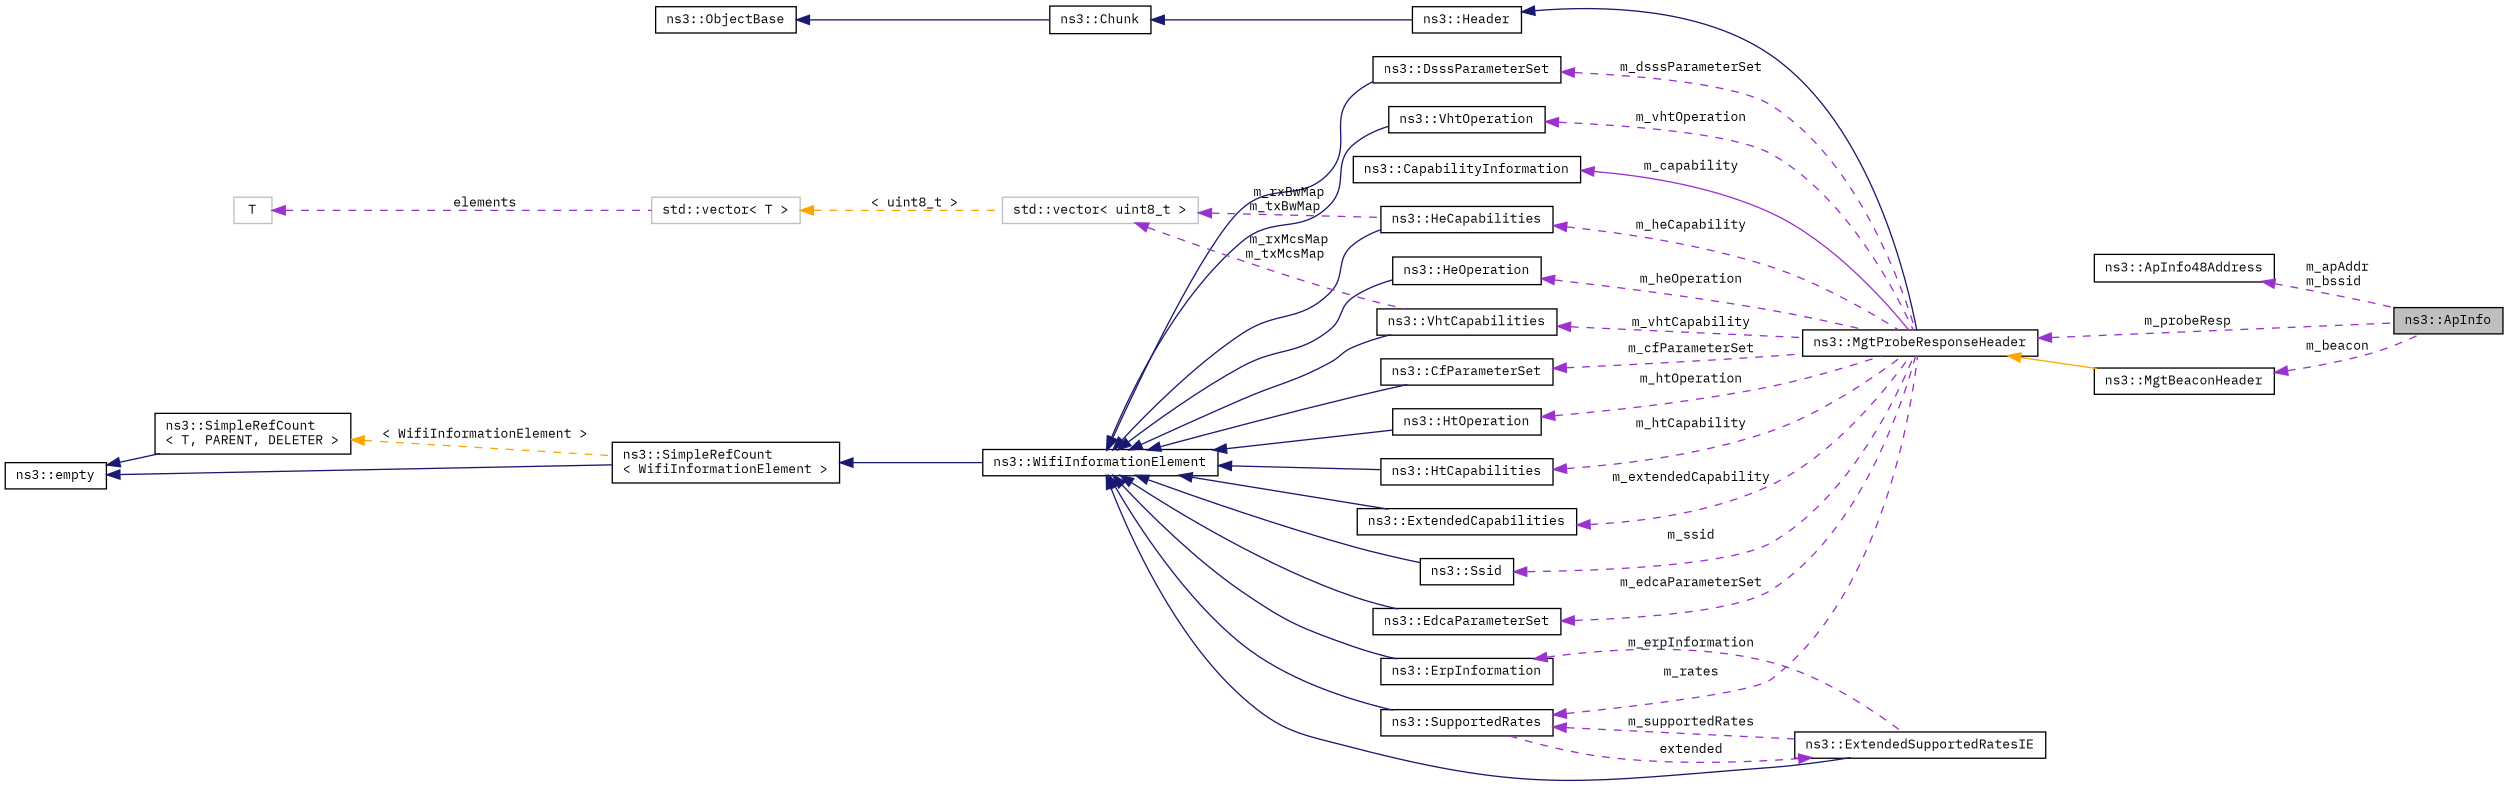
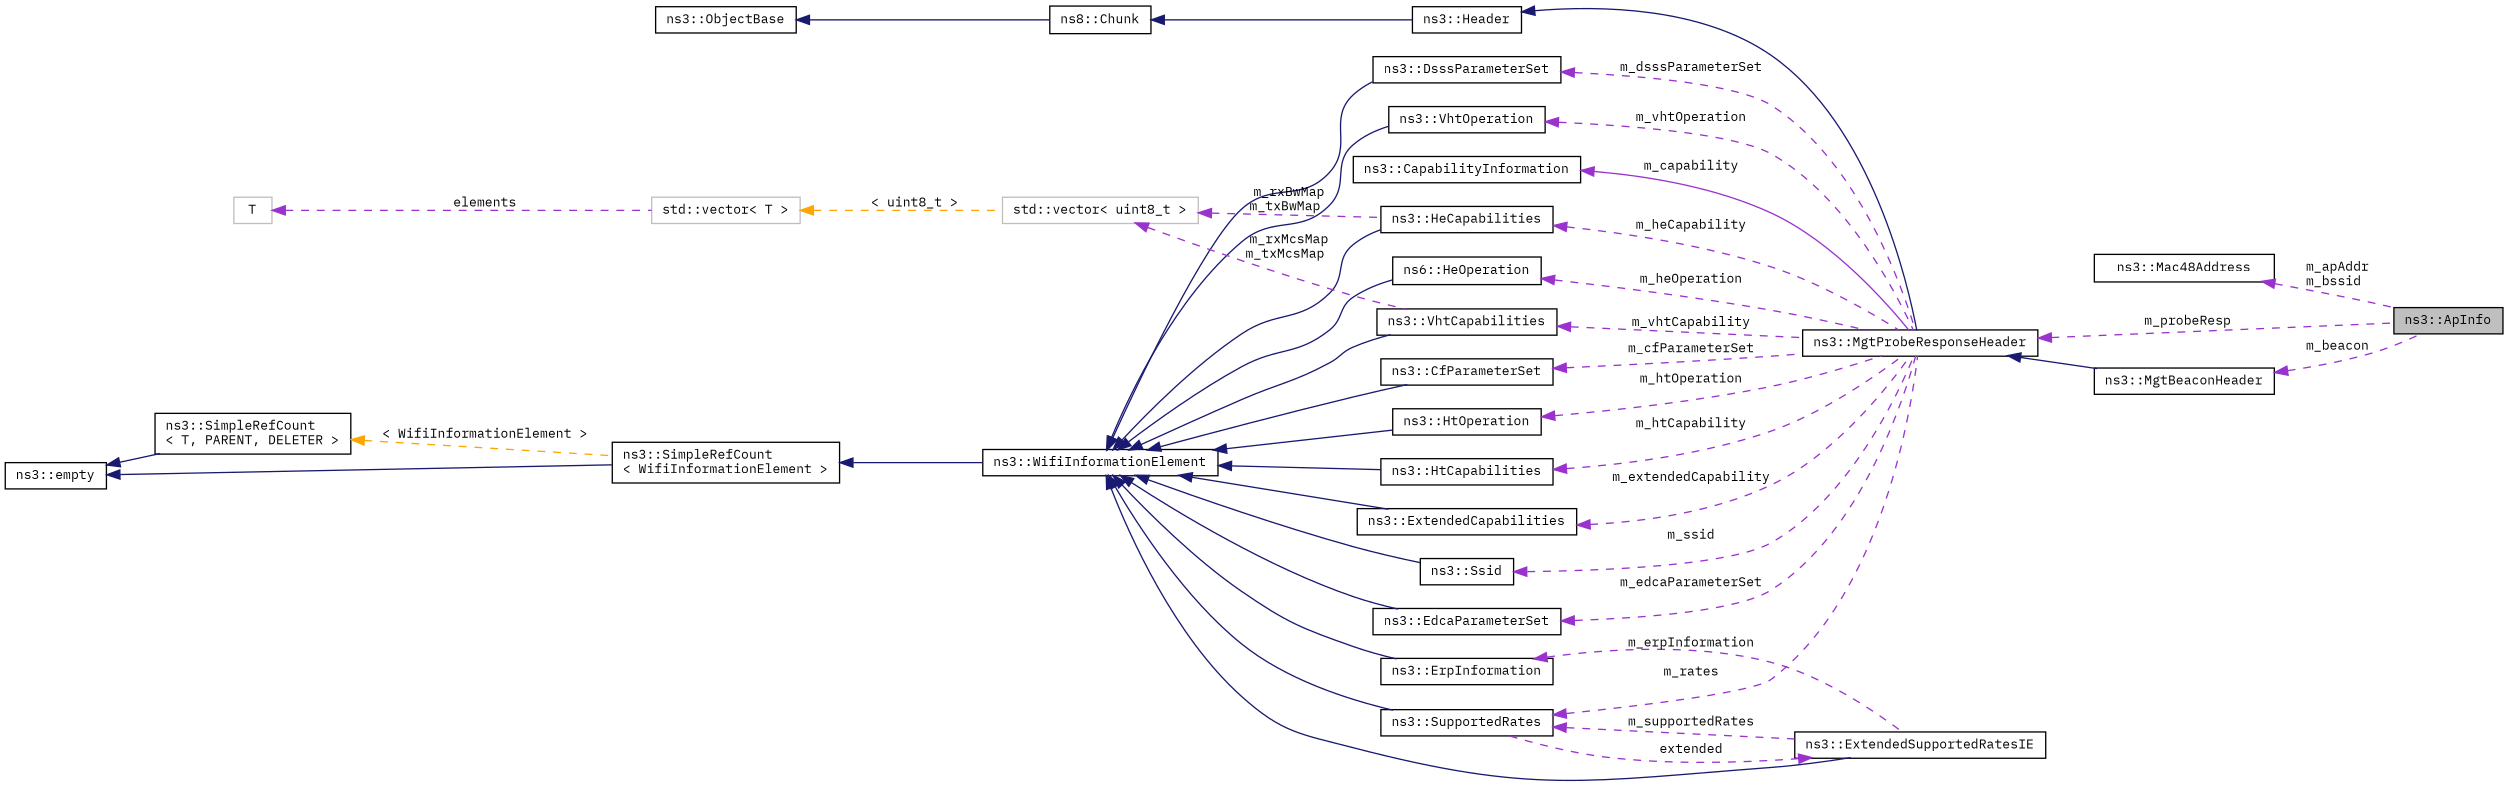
  digraph {
    fontname="IBM Plex Mono"
    rankdir=LR
    node [color=black fillcolor=white fontname="IBM Plex Mono" fontsize=10 shape=record style=filled]
    edge [color=darkorchid3 dir=back fontname="IBM Plex Mono" fontsize=10 labelfontname=Helvetica labelfontsize=10 style=dashed]
    n1 [fillcolor=grey75 fontcolor=black height=0.2 label="ns3::ApInfo" width=0.4]
-   n2 [height=0.2 label="ns3::ApInfo48Address" width=0.4]
+   n2 [height=0.2 label="ns3::Mac48Address" width=0.4]
    n3 [height=0.2 label="ns3::MgtProbeResponseHeader" width=0.4]
    n4 [height=0.2 label="ns3::MgtBeaconHeader" width=0.4]
    n5 [height=0.2 label="ns3::Header" width=0.4]
-   n6 [height=0.2 label="ns3::Chunk" width=0.4]
+   n6 [height=0.2 label="ns8::Chunk" width=0.4]
    n7 [height=0.2 label="ns3::ObjectBase" width=0.4]
    n8 [height=0.2 label="ns3::ExtendedCapabilities" width=0.4]
    n9 [height=0.2 label="ns3::WifiInformationElement" width=0.4]
    n10 [height=0.2 label="ns3::Ssid" width=0.4]
    n11 [height=0.2 label="ns3::SupportedRates" width=0.4]
    n12 [height=0.2 label="ns3::ExtendedSupportedRatesIE" width=0.4]
    n13 [height=0.2 label="ns3::EdcaParameterSet" width=0.4]
    n14 [height=0.2 label="ns3::ErpInformation" width=0.4]
    n15 [height=0.2 label="ns3::DsssParameterSet" width=0.4]
    n16 [height=0.2 label="ns3::VhtOperation" width=0.4]
-   n17 [height=0.2 label="ns3::HeOperation" width=0.4]
+   n17 [height=0.2 label="ns6::HeOperation" width=0.4]
    n18 [height=0.2 label="ns3::CfParameterSet" width=0.4]
    n19 [height=0.2 label="ns3::HeCapabilities" width=0.4]
    n20 [height=0.2 label="ns3::VhtCapabilities" width=0.4]
    n21 [height=0.2 label="ns3::HtOperation" width=0.4]
    n22 [height=0.2 label="ns3::HtCapabilities" width=0.4]
    n23 [height=0.2 label="ns3::SimpleRefCount\l\< WifiInformationElement \>" width=0.4]
    n24 [height=0.2 label="ns3::empty" width=0.4]
    n25 [height=0.2 label="ns3::SimpleRefCount\l\< T, PARENT, DELETER \>" width=0.4]
    n26 [height=0.2 label="ns3::CapabilityInformation" width=0.4]
    n27 [color=grey75 height=0.2 label="std::vector\< uint8_t \>" width=0.4]
    n28 [color=grey75 height=0.2 label="std::vector\< T \>" width=0.4]
    n29 [color=grey75 height=0.2 label=T width=0.4]
    n2 -> n1 [label=" m_apAddr\nm_bssid"]
    n3 -> n1 [label=" m_probeResp"]
-   n3 -> n4 [color=orange style=solid]
+   n3 -> n4 [color=midnightblue style=solid]
    n4 -> n1 [label=" m_beacon"]
    n5 -> n3 [color=midnightblue style=solid]
    n6 -> n5 [color=midnightblue style=solid]
    n7 -> n6 [color=midnightblue style=solid]
    n8 -> n3 [label=" m_extendedCapability"]
    n9 -> n8 [color=midnightblue style=solid]
    n9 -> n10 [color=midnightblue style=solid]
    n9 -> n11 [color=midnightblue style=solid]
    n9 -> n12 [color=midnightblue style=solid]
    n9 -> n13 [color=midnightblue style=solid]
    n9 -> n14 [color=midnightblue style=solid]
    n9 -> n15 [color=midnightblue style=solid]
    n9 -> n16 [color=midnightblue style=solid]
    n9 -> n17 [color=midnightblue style=solid]
    n9 -> n18 [color=midnightblue style=solid]
    n9 -> n19 [color=midnightblue style=solid]
    n9 -> n20 [color=midnightblue style=solid]
    n9 -> n21 [color=midnightblue style=solid]
    n9 -> n22 [color=midnightblue style=solid]
    n10 -> n3 [label=" m_ssid"]
    n11 -> n3 [label=" m_rates"]
    n11 -> n12 [label=" m_supportedRates"]
    n12 -> n11 [label=" extended"]
    n13 -> n3 [label=" m_edcaParameterSet"]
    n14 -> n12 [label=" m_erpInformation"]
    n15 -> n3 [label=" m_dsssParameterSet"]
    n16 -> n3 [label=" m_vhtOperation"]
    n17 -> n3 [label=" m_heOperation"]
    n18 -> n3 [label=" m_cfParameterSet"]
    n19 -> n3 [label=" m_heCapability"]
    n20 -> n3 [label=" m_vhtCapability"]
    n21 -> n3 [label=" m_htOperation"]
    n22 -> n3 [label=" m_htCapability"]
    n23 -> n9 [color=midnightblue style=solid]
    n24 -> n23 [color=midnightblue style=solid]
    n24 -> n25 [color=midnightblue style=solid]
    n25 -> n23 [color=orange label=" \< WifiInformationElement \>"]
    n26 -> n3 [label=" m_capability" style=solid]
    n27 -> n19 [label=" m_rxBwMap\nm_txBwMap"]
    n27 -> n20 [label=" m_rxMcsMap\nm_txMcsMap"]
    n28 -> n27 [color=orange label=" \< uint8_t \>"]
    n29 -> n28 [label=" elements"]
  }
